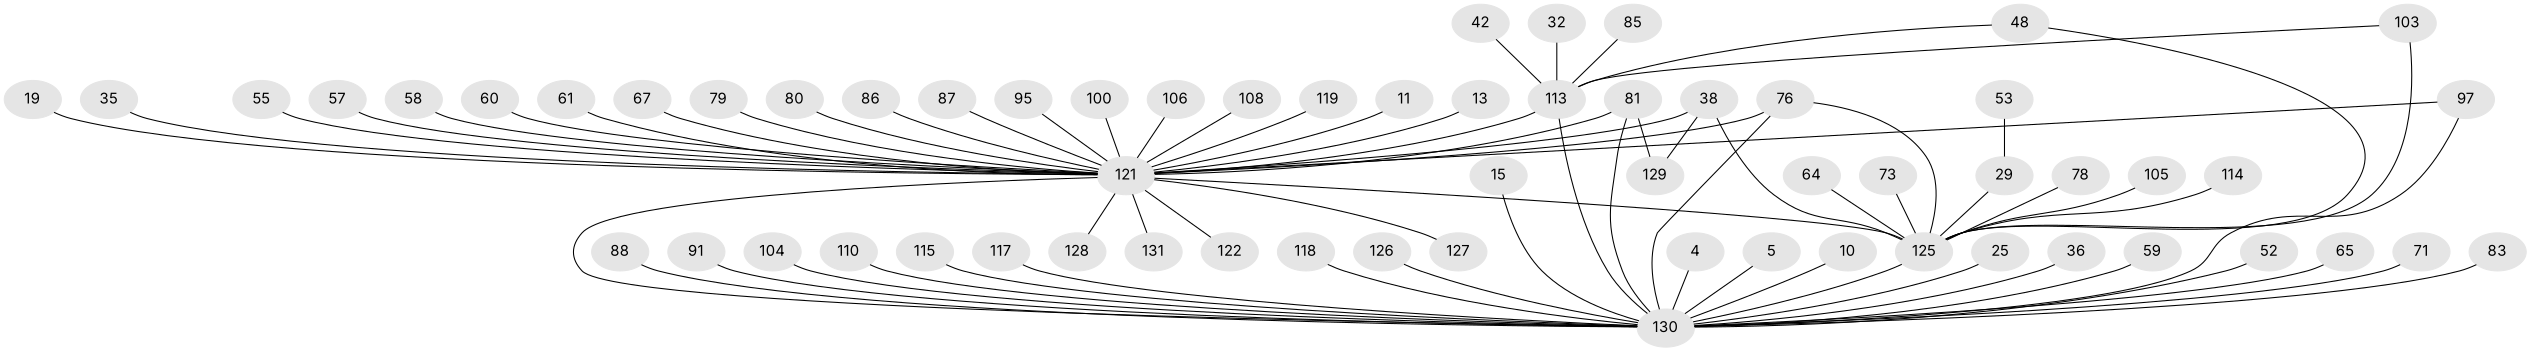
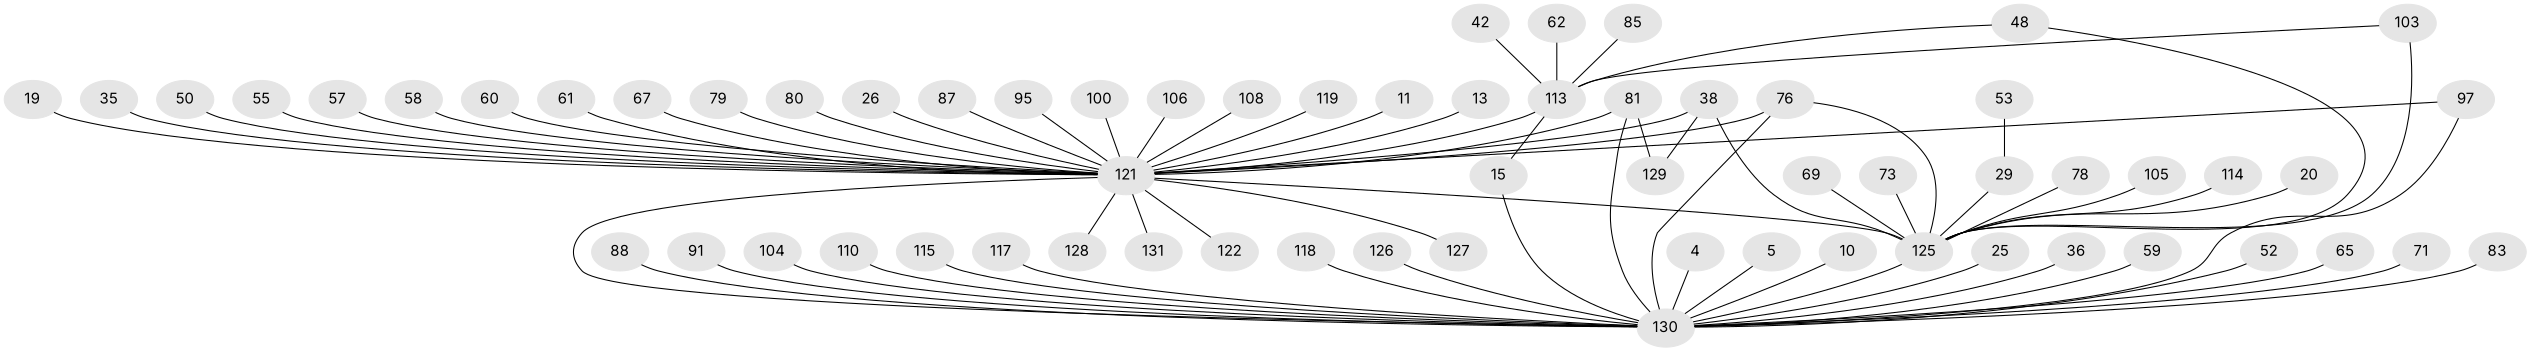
  graph {
    fontname=Inter
    node [color=gray90 fontname=Inter style=filled]
    edge [fontname=Inter]
    130 [super="+47+112+124+101"]
    4
    5
    10
    121 [super="+120+17"]
    125 [super="+72+102+99"]
    122
    127 [super="+68"]
    128 [super="+21"]
    131 [super="+77+116"]
    11
    13
    15
    19
+   20
    25
    29
    35
    36
    38 [super="+27"]
    129 [super="+59+109"]
    113 [super="+89"]
    42
    48 [super="+22"]
+   50
    n26 [label=59]
    52
    53
    55
    57
    58
    60
    61
-   62 [label=32]
+   62
    65
    67
-   69 [label=64]
+   69
    71
    73
    76 [super="+49+39"]
    78 [super="+37"]
    79
    80
    81 [super="+74"]
    83
    85
-   86 [super="+82"]
+   86 [super="+82" label=26]
    87
    88
    91
    95
    97 [super="+64+90"]
    100
    103
    104 [super="+93"]
    105
    106
    108
    110
    114
    115
    117
    118
    119 [super="+45"]
    126 [super="+111"]
    4 -- 130
    5 -- 130
    10 -- 130
    121 -- 130 [weight=9]
    121 -- 125 [weight=4]
    121 -- 122
    121 -- 127 [weight=2]
    121 -- 128
    121 -- 131
    125 -- 130 [weight=15]
    11 -- 121
    13 -- 121
    15 -- 130
    19 -- 121
+   20 -- 125
    25 -- 130
    29 -- 125
    35 -- 121
    36 -- 130
    38 -- 121
    38 -- 125 [weight=3]
    38 -- 129
-   113 -- 130 [weight=4]
+   113 -- 15 [weight=4]
    113 -- 121 [weight=4]
    42 -- 113
    48 -- 125
    48 -- 113
+   50 -- 121
    n26 -- 130
    52 -- 130
    53 -- 29
    55 -- 121
    57 -- 121
    58 -- 121
    60 -- 121
    61 -- 121
    62 -- 113
    65 -- 130
    67 -- 121
    69 -- 125
    71 -- 130
    73 -- 125
    76 -- 130
    76 -- 121 [weight=4]
    76 -- 125
    78 -- 125
    79 -- 121 [weight=2]
    80 -- 121 [weight=2]
    81 -- 130 [weight=2]
    81 -- 121
    81 -- 129 [weight=2]
    83 -- 130
    85 -- 113
    86 -- 121
    87 -- 121
    88 -- 130
    91 -- 130
    95 -- 121
    97 -- 130
    97 -- 121 [weight=3]
    100 -- 121
    103 -- 125 [weight=2]
    103 -- 113
    104 -- 130
    105 -- 125
    106 -- 121
    108 -- 121 [weight=2]
    110 -- 130
    114 -- 125
    115 -- 130 [weight=2]
    117 -- 130
    118 -- 130
    119 -- 121
    126 -- 130
  }
